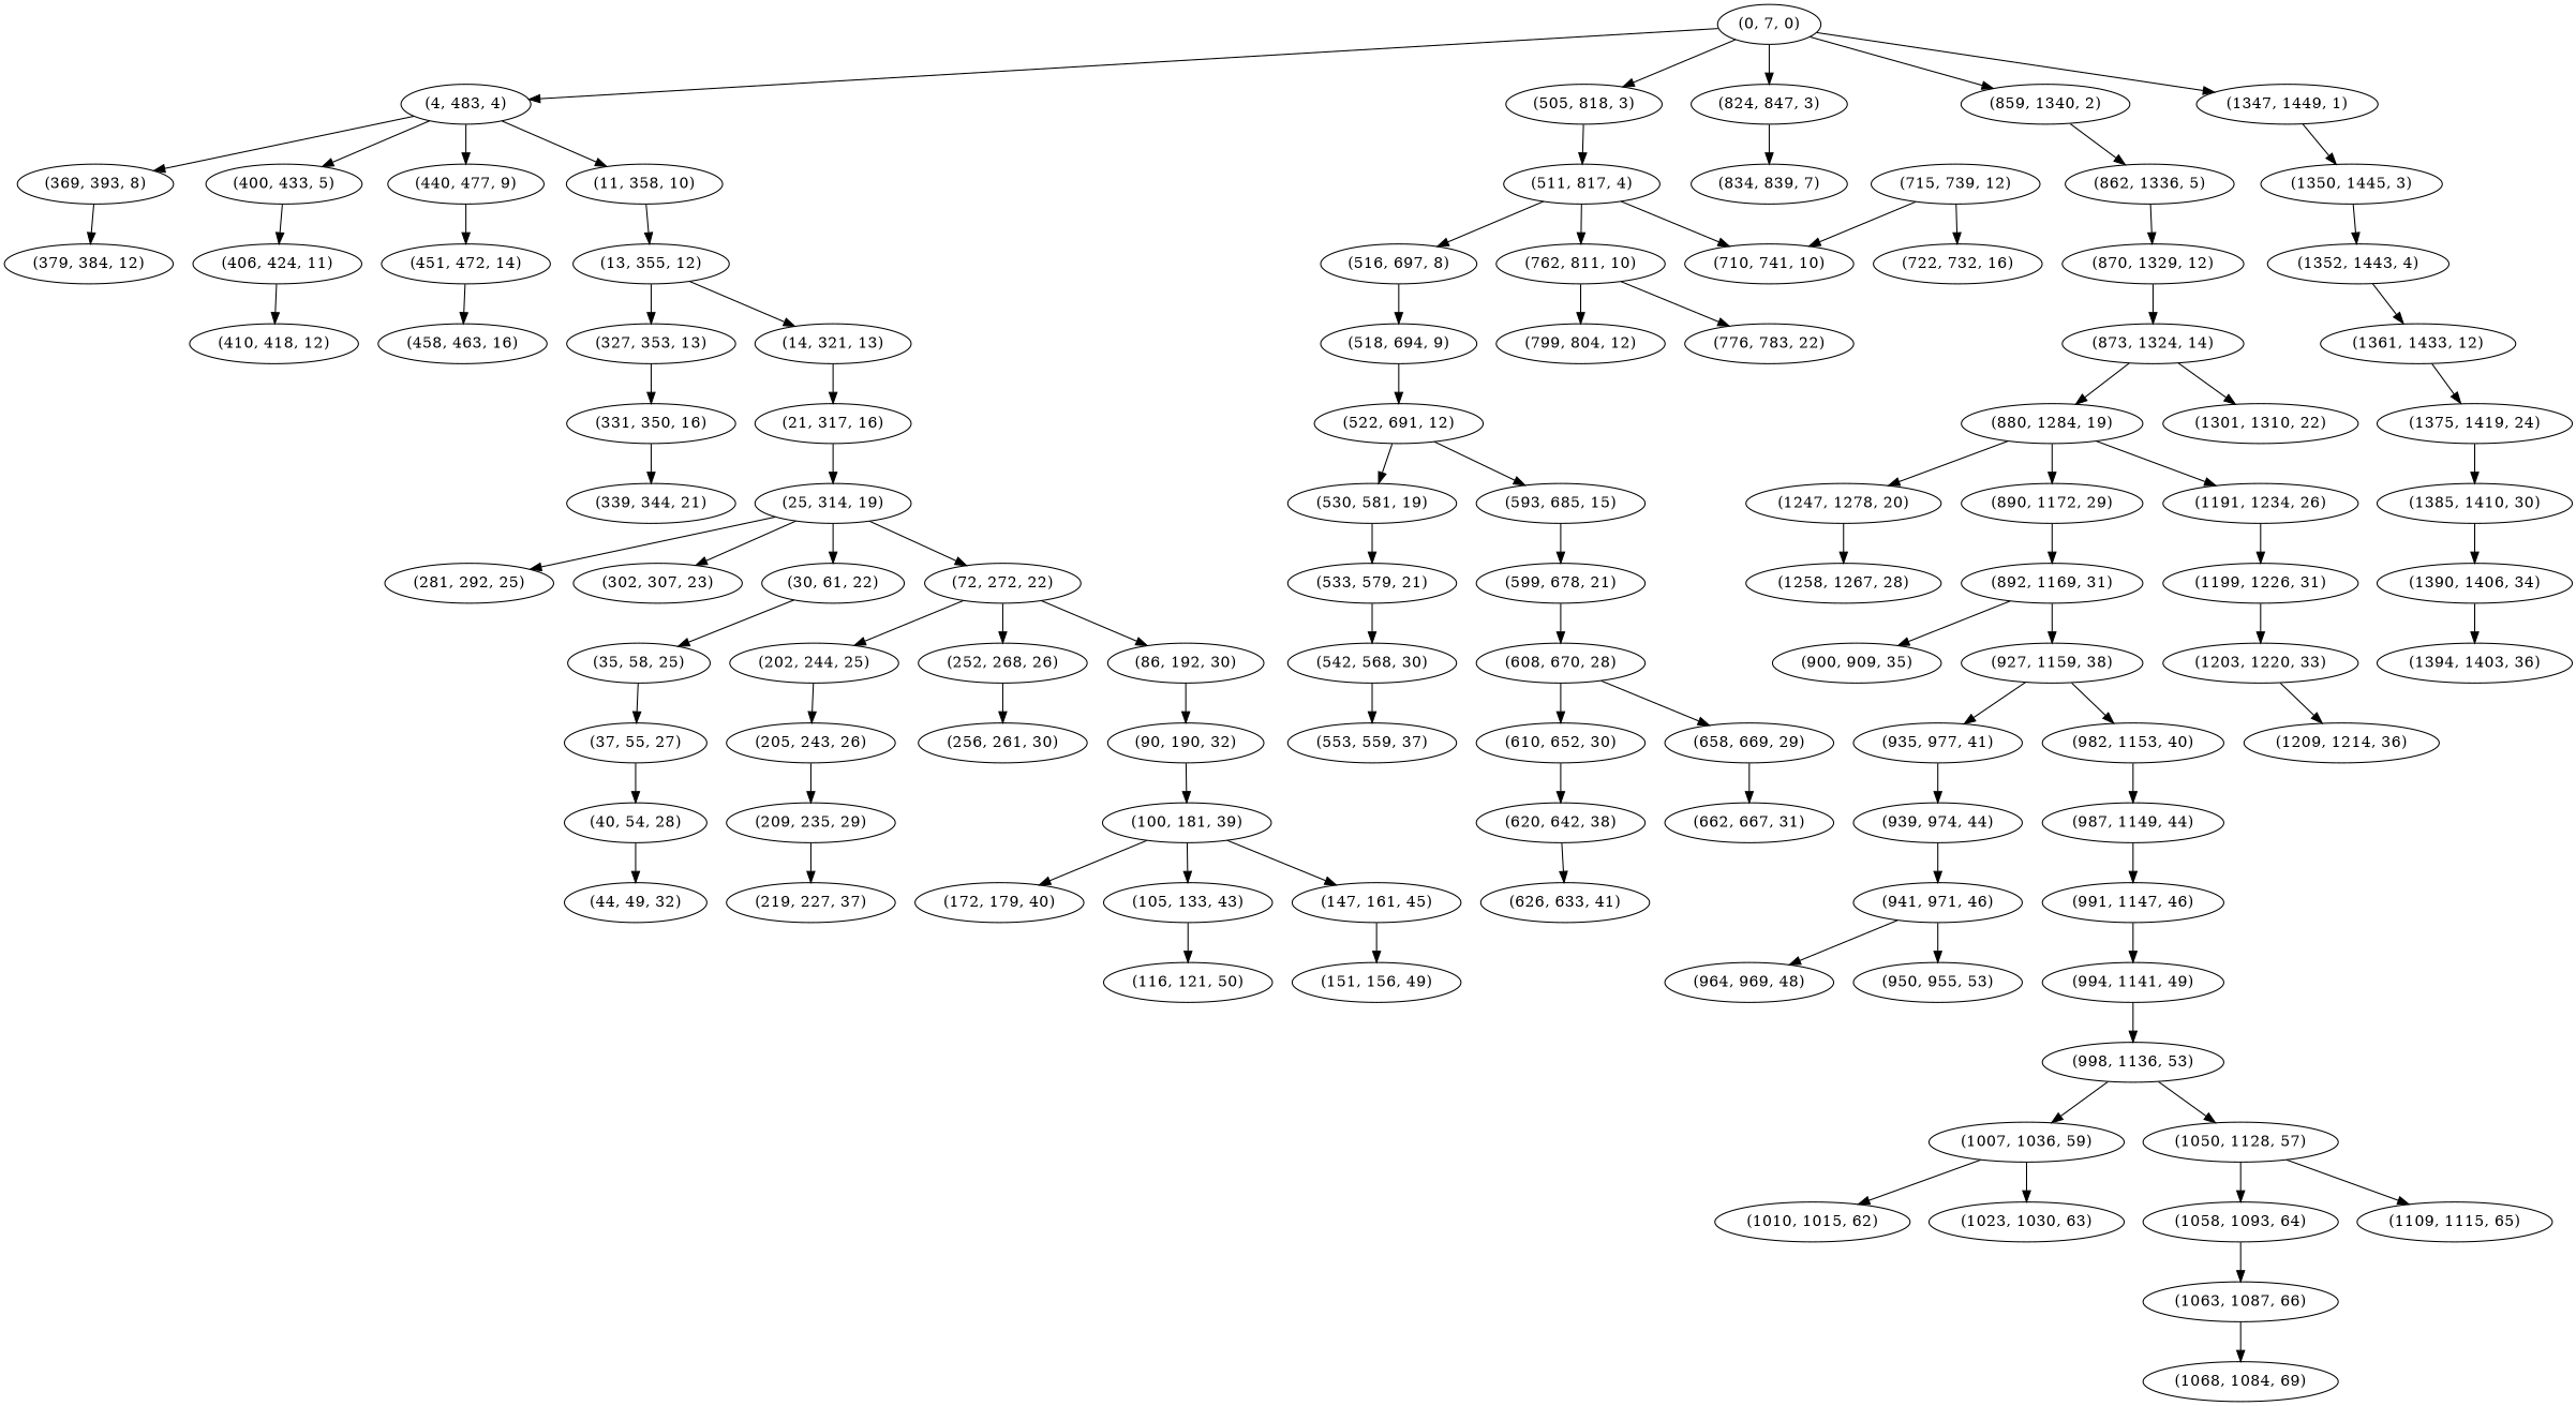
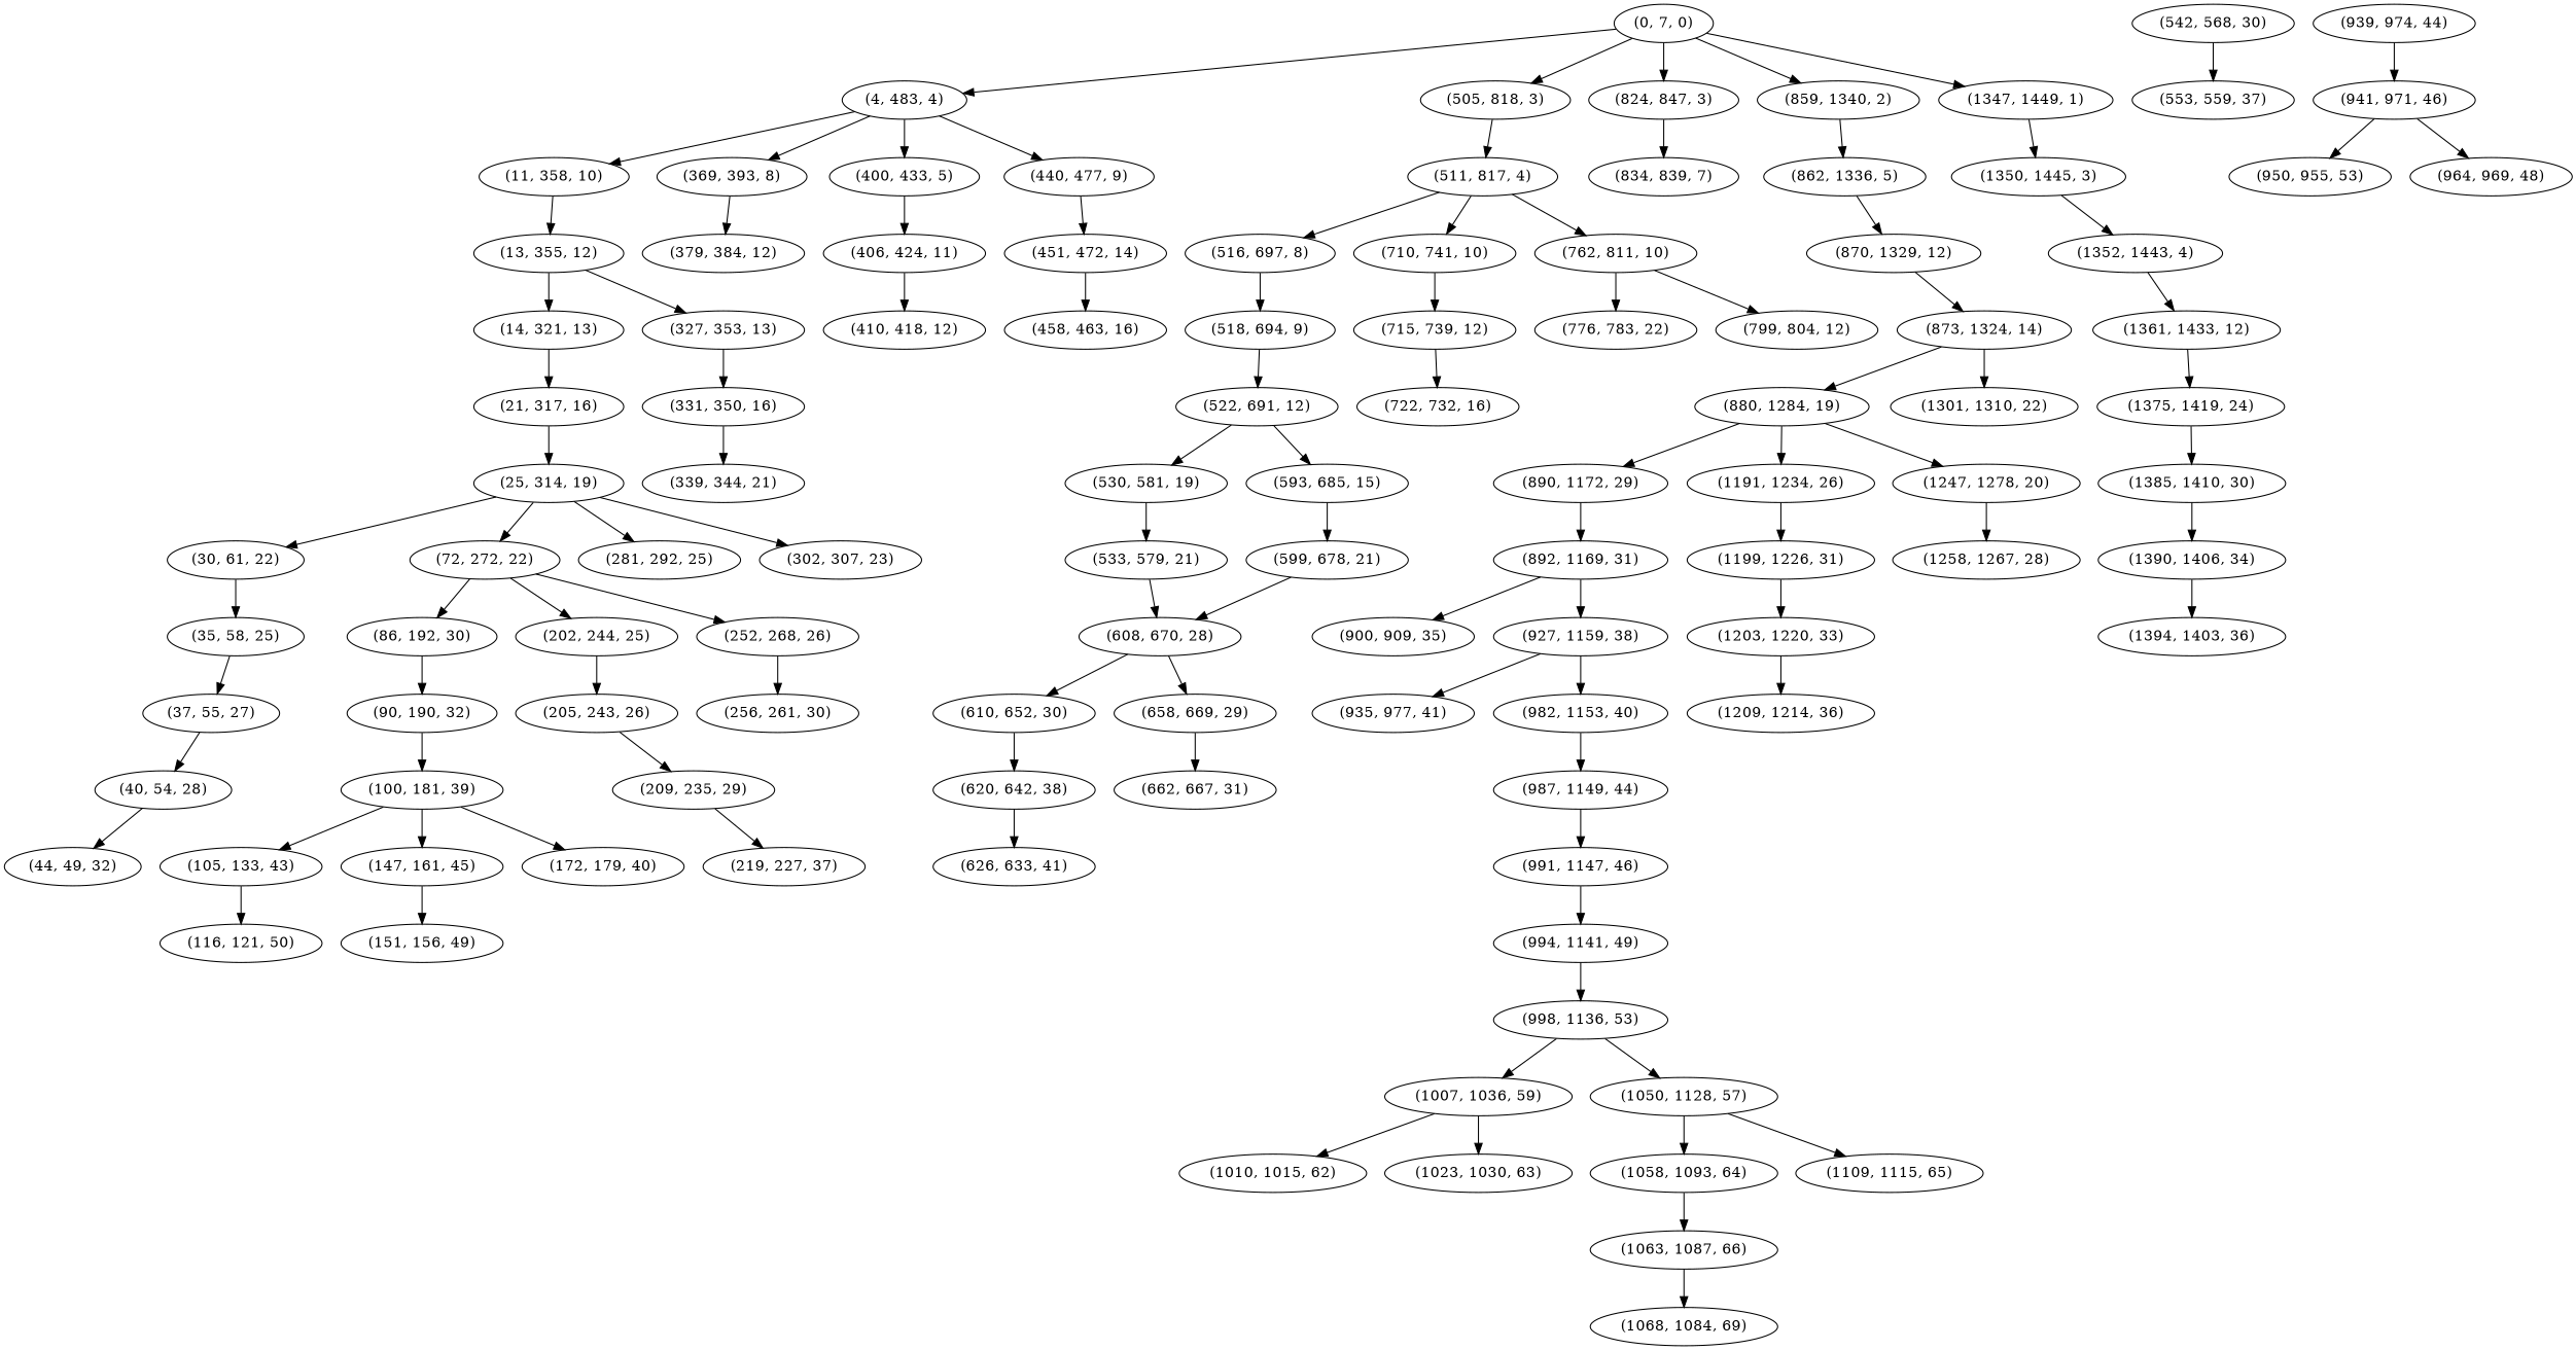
  digraph {
    n1 [label="(0, 7, 0)"]
    "(4, 483, 4)"
    "(505, 818, 3)"
    "(824, 847, 3)"
    "(859, 1340, 2)"
    "(1347, 1449, 1)"
    "(11, 358, 10)"
    "(369, 393, 8)"
    "(400, 433, 5)"
    "(440, 477, 9)"
    "(511, 817, 4)"
    "(834, 839, 7)"
    "(862, 1336, 5)"
    "(1350, 1445, 3)"
    "(13, 355, 12)"
    "(379, 384, 12)"
    "(406, 424, 11)"
    "(451, 472, 14)"
    "(14, 321, 13)"
    "(327, 353, 13)"
    "(21, 317, 16)"
    "(331, 350, 16)"
    "(25, 314, 19)"
    "(30, 61, 22)"
    "(72, 272, 22)"
    "(281, 292, 25)"
    "(302, 307, 23)"
    "(35, 58, 25)"
    "(86, 192, 30)"
    "(202, 244, 25)"
    "(252, 268, 26)"
    "(37, 55, 27)"
    "(40, 54, 28)"
    "(44, 49, 32)"
    "(90, 190, 32)"
    "(205, 243, 26)"
    "(256, 261, 30)"
    "(100, 181, 39)"
    "(105, 133, 43)"
    "(147, 161, 45)"
    "(172, 179, 40)"
    "(116, 121, 50)"
    "(151, 156, 49)"
    "(209, 235, 29)"
    "(219, 227, 37)"
    "(339, 344, 21)"
    "(410, 418, 12)"
    "(458, 463, 16)"
    "(516, 697, 8)"
    "(710, 741, 10)"
    "(762, 811, 10)"
    "(518, 694, 9)"
    "(715, 739, 12)"
    "(776, 783, 22)"
    "(799, 804, 12)"
    "(522, 691, 12)"
    "(530, 581, 19)"
    "(593, 685, 15)"
    "(533, 579, 21)"
    "(599, 678, 21)"
    "(542, 568, 30)"
    "(553, 559, 37)"
    "(608, 670, 28)"
    "(610, 652, 30)"
    "(658, 669, 29)"
    "(620, 642, 38)"
    "(662, 667, 31)"
    "(626, 633, 41)"
    "(722, 732, 16)"
    "(870, 1329, 12)"
    "(873, 1324, 14)"
    "(880, 1284, 19)"
    "(1301, 1310, 22)"
    "(890, 1172, 29)"
    "(1191, 1234, 26)"
    "(1247, 1278, 20)"
    "(892, 1169, 31)"
    "(1199, 1226, 31)"
    "(1258, 1267, 28)"
    "(900, 909, 35)"
    "(927, 1159, 38)"
    "(935, 977, 41)"
    "(982, 1153, 40)"
    "(939, 974, 44)"
    "(987, 1149, 44)"
    "(941, 971, 46)"
    "(950, 955, 53)"
    "(964, 969, 48)"
    "(991, 1147, 46)"
    "(994, 1141, 49)"
    "(998, 1136, 53)"
    "(1007, 1036, 59)"
    "(1050, 1128, 57)"
    "(1010, 1015, 62)"
    "(1023, 1030, 63)"
    "(1058, 1093, 64)"
    "(1109, 1115, 65)"
    "(1063, 1087, 66)"
    "(1068, 1084, 69)"
    "(1203, 1220, 33)"
    "(1209, 1214, 36)"
    "(1352, 1443, 4)"
    "(1361, 1433, 12)"
    "(1375, 1419, 24)"
    "(1385, 1410, 30)"
    "(1390, 1406, 34)"
    "(1394, 1403, 36)"
    n1 -> "(4, 483, 4)"
    n1 -> "(505, 818, 3)"
    n1 -> "(824, 847, 3)"
    n1 -> "(859, 1340, 2)"
    n1 -> "(1347, 1449, 1)"
    "(4, 483, 4)" -> "(11, 358, 10)"
    "(4, 483, 4)" -> "(369, 393, 8)"
    "(4, 483, 4)" -> "(400, 433, 5)"
    "(4, 483, 4)" -> "(440, 477, 9)"
    "(505, 818, 3)" -> "(511, 817, 4)"
    "(824, 847, 3)" -> "(834, 839, 7)"
    "(859, 1340, 2)" -> "(862, 1336, 5)"
    "(1347, 1449, 1)" -> "(1350, 1445, 3)"
    "(11, 358, 10)" -> "(13, 355, 12)"
    "(369, 393, 8)" -> "(379, 384, 12)"
    "(400, 433, 5)" -> "(406, 424, 11)"
    "(440, 477, 9)" -> "(451, 472, 14)"
    "(511, 817, 4)" -> "(516, 697, 8)"
    "(511, 817, 4)" -> "(710, 741, 10)"
    "(511, 817, 4)" -> "(762, 811, 10)"
    "(862, 1336, 5)" -> "(870, 1329, 12)"
    "(1350, 1445, 3)" -> "(1352, 1443, 4)"
    "(13, 355, 12)" -> "(14, 321, 13)"
    "(13, 355, 12)" -> "(327, 353, 13)"
    "(406, 424, 11)" -> "(410, 418, 12)"
    "(451, 472, 14)" -> "(458, 463, 16)"
    "(14, 321, 13)" -> "(21, 317, 16)"
    "(327, 353, 13)" -> "(331, 350, 16)"
    "(21, 317, 16)" -> "(25, 314, 19)"
    "(331, 350, 16)" -> "(339, 344, 21)"
    "(25, 314, 19)" -> "(30, 61, 22)"
    "(25, 314, 19)" -> "(72, 272, 22)"
    "(25, 314, 19)" -> "(281, 292, 25)"
    "(25, 314, 19)" -> "(302, 307, 23)"
    "(30, 61, 22)" -> "(35, 58, 25)"
    "(72, 272, 22)" -> "(86, 192, 30)"
    "(72, 272, 22)" -> "(202, 244, 25)"
    "(72, 272, 22)" -> "(252, 268, 26)"
    "(35, 58, 25)" -> "(37, 55, 27)"
    "(86, 192, 30)" -> "(90, 190, 32)"
    "(202, 244, 25)" -> "(205, 243, 26)"
    "(252, 268, 26)" -> "(256, 261, 30)"
    "(37, 55, 27)" -> "(40, 54, 28)"
    "(40, 54, 28)" -> "(44, 49, 32)"
    "(90, 190, 32)" -> "(100, 181, 39)"
    "(205, 243, 26)" -> "(209, 235, 29)"
    "(100, 181, 39)" -> "(105, 133, 43)"
    "(100, 181, 39)" -> "(147, 161, 45)"
    "(100, 181, 39)" -> "(172, 179, 40)"
    "(105, 133, 43)" -> "(116, 121, 50)"
    "(147, 161, 45)" -> "(151, 156, 49)"
    "(209, 235, 29)" -> "(219, 227, 37)"
    "(516, 697, 8)" -> "(518, 694, 9)"
-   "(715, 739, 12)" -> "(710, 741, 10)"
+   "(710, 741, 10)" -> "(715, 739, 12)"
    "(762, 811, 10)" -> "(776, 783, 22)"
    "(762, 811, 10)" -> "(799, 804, 12)"
    "(518, 694, 9)" -> "(522, 691, 12)"
    "(715, 739, 12)" -> "(722, 732, 16)"
    "(522, 691, 12)" -> "(530, 581, 19)"
    "(522, 691, 12)" -> "(593, 685, 15)"
    "(530, 581, 19)" -> "(533, 579, 21)"
    "(593, 685, 15)" -> "(599, 678, 21)"
-   "(533, 579, 21)" -> "(542, 568, 30)"
+   "(533, 579, 21)" -> "(608, 670, 28)"
    "(599, 678, 21)" -> "(608, 670, 28)"
    "(542, 568, 30)" -> "(553, 559, 37)"
    "(608, 670, 28)" -> "(610, 652, 30)"
    "(608, 670, 28)" -> "(658, 669, 29)"
    "(610, 652, 30)" -> "(620, 642, 38)"
    "(658, 669, 29)" -> "(662, 667, 31)"
    "(620, 642, 38)" -> "(626, 633, 41)"
    "(870, 1329, 12)" -> "(873, 1324, 14)"
    "(873, 1324, 14)" -> "(880, 1284, 19)"
    "(873, 1324, 14)" -> "(1301, 1310, 22)"
    "(880, 1284, 19)" -> "(890, 1172, 29)"
    "(880, 1284, 19)" -> "(1191, 1234, 26)"
    "(880, 1284, 19)" -> "(1247, 1278, 20)"
    "(890, 1172, 29)" -> "(892, 1169, 31)"
    "(1191, 1234, 26)" -> "(1199, 1226, 31)"
    "(1247, 1278, 20)" -> "(1258, 1267, 28)"
    "(892, 1169, 31)" -> "(900, 909, 35)"
    "(892, 1169, 31)" -> "(927, 1159, 38)"
    "(1199, 1226, 31)" -> "(1203, 1220, 33)"
    "(927, 1159, 38)" -> "(935, 977, 41)"
    "(927, 1159, 38)" -> "(982, 1153, 40)"
-   "(935, 977, 41)" -> "(939, 974, 44)"
    "(982, 1153, 40)" -> "(987, 1149, 44)"
    "(939, 974, 44)" -> "(941, 971, 46)"
    "(987, 1149, 44)" -> "(991, 1147, 46)"
    "(941, 971, 46)" -> "(950, 955, 53)"
    "(941, 971, 46)" -> "(964, 969, 48)"
    "(991, 1147, 46)" -> "(994, 1141, 49)"
    "(994, 1141, 49)" -> "(998, 1136, 53)"
    "(998, 1136, 53)" -> "(1007, 1036, 59)"
    "(998, 1136, 53)" -> "(1050, 1128, 57)"
    "(1007, 1036, 59)" -> "(1010, 1015, 62)"
    "(1007, 1036, 59)" -> "(1023, 1030, 63)"
    "(1050, 1128, 57)" -> "(1058, 1093, 64)"
    "(1050, 1128, 57)" -> "(1109, 1115, 65)"
    "(1058, 1093, 64)" -> "(1063, 1087, 66)"
    "(1063, 1087, 66)" -> "(1068, 1084, 69)"
    "(1203, 1220, 33)" -> "(1209, 1214, 36)"
    "(1352, 1443, 4)" -> "(1361, 1433, 12)"
    "(1361, 1433, 12)" -> "(1375, 1419, 24)"
    "(1375, 1419, 24)" -> "(1385, 1410, 30)"
    "(1385, 1410, 30)" -> "(1390, 1406, 34)"
    "(1390, 1406, 34)" -> "(1394, 1403, 36)"
  }
